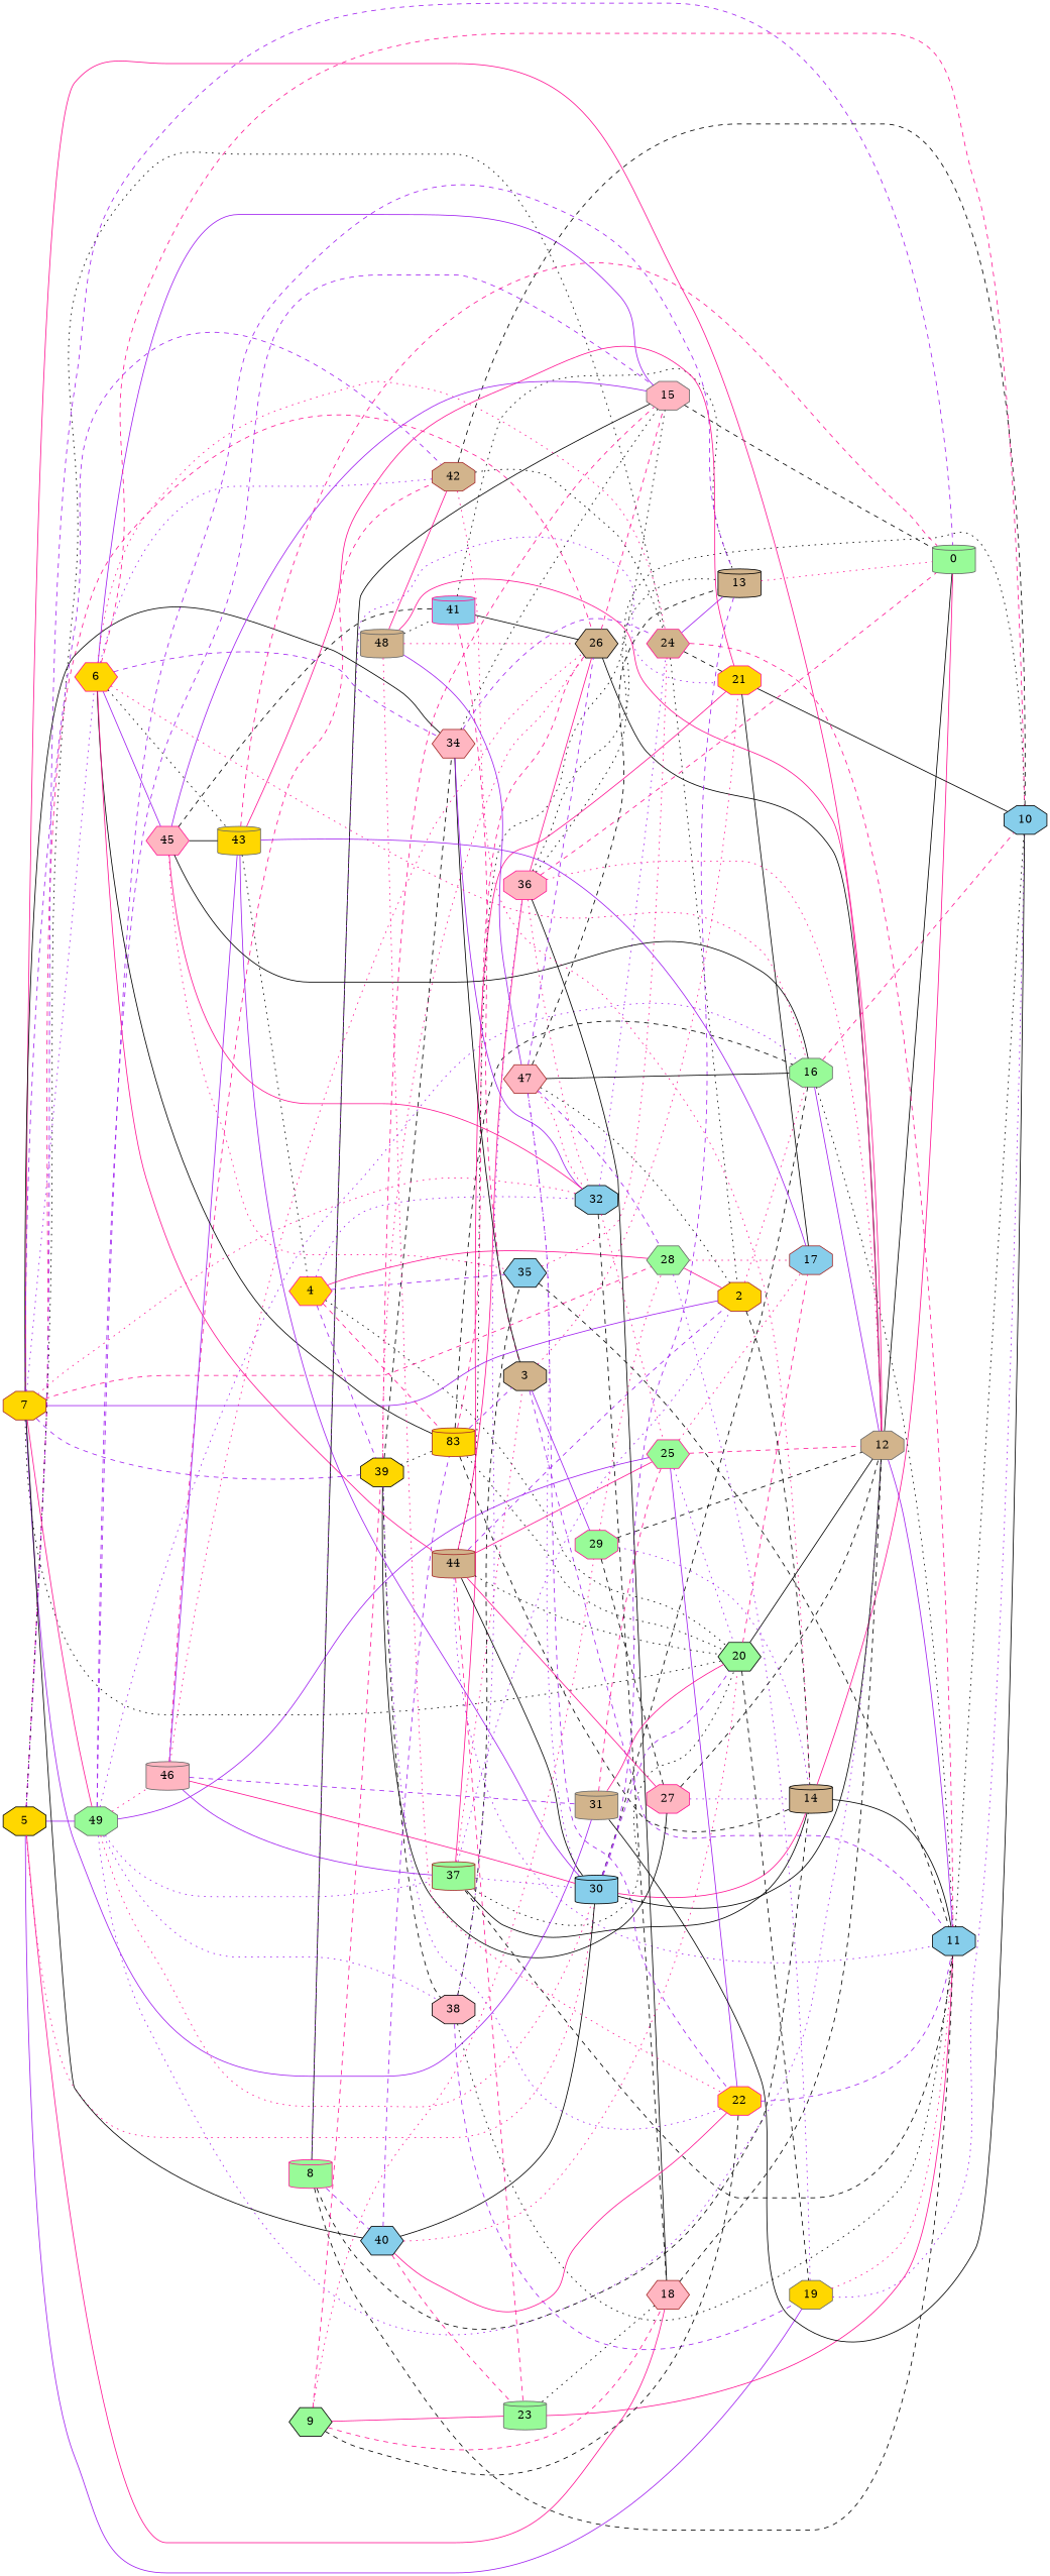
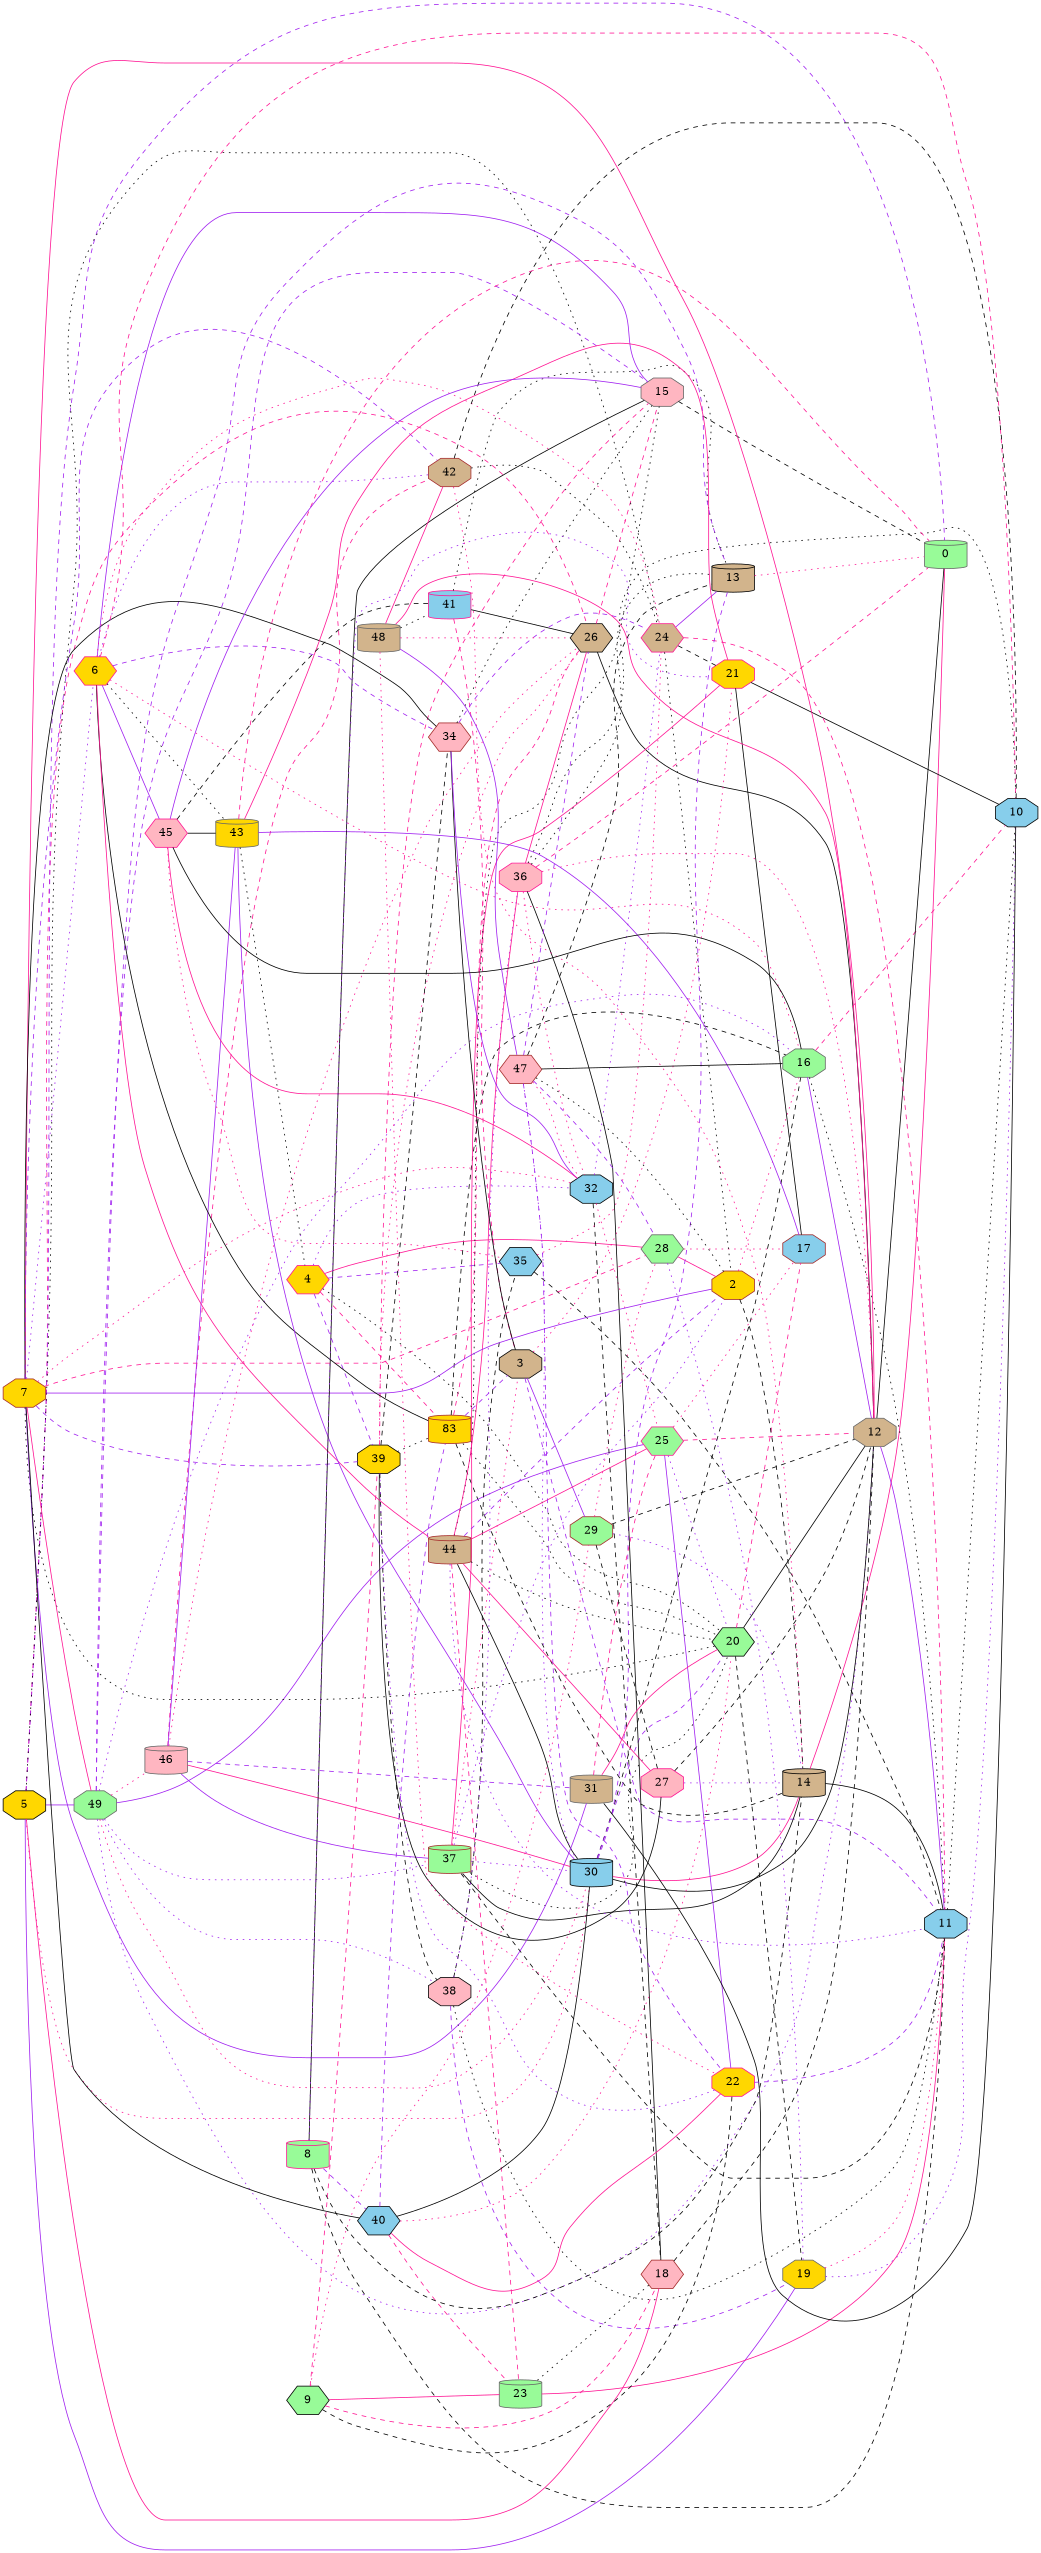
  digraph {
    fontname="DejaVu Serif"
    rankdir=LR
    node [color=black fillcolor=gold fontname="DejaVu Serif" shape=octagon style=filled]
    edge [color=deeppink dir=none fontname="DejaVu Serif" style=dotted]
    n1 [color=brown label=83 shape=cylinder]
    14 [fillcolor=tan shape=cylinder]
    26 [fillcolor=tan shape=hexagon]
    16 [color=gray40 fillcolor=palegreen]
    3 [fillcolor=tan]
    20 [fillcolor=palegreen shape=hexagon]
    11 [fillcolor=skyblue]
    0 [color=gray40 fillcolor=palegreen shape=cylinder]
    12 [color=gray40 fillcolor=tan]
    15 [color=gray40 fillcolor=lightpink]
    10 [fillcolor=skyblue]
-   29 [color=deeppink fillcolor=palegreen]
+   29 [color=brown fillcolor=palegreen]
    28 [color=gray40 fillcolor=palegreen shape=hexagon]
    27 [color=deeppink fillcolor=lightpink]
    2 [color=brown]
    19 [color=gray40]
    17 [color=brown fillcolor=skyblue]
    41 [color=deeppink fillcolor=skyblue shape=cylinder]
    13 [fillcolor=tan shape=cylinder]
    21 [color=deeppink]
    5
    49 [color=gray40 fillcolor=palegreen]
    24 [color=deeppink fillcolor=tan shape=hexagon]
    30 [fillcolor=skyblue shape=cylinder]
    18 [color=brown fillcolor=lightpink shape=hexagon]
    37 [color=brown fillcolor=palegreen shape=cylinder]
    25 [color=deeppink fillcolor=palegreen shape=hexagon]
    46 [color=gray40 fillcolor=lightpink shape=cylinder]
    38 [fillcolor=lightpink]
    4 [color=deeppink shape=hexagon]
    32 [fillcolor=skyblue]
    35 [fillcolor=skyblue shape=hexagon]
    39
    44 [color=brown fillcolor=tan shape=cylinder]
    36 [color=deeppink fillcolor=lightpink]
    23 [color=gray40 fillcolor=palegreen shape=cylinder]
    34 [color=brown fillcolor=lightpink shape=hexagon]
    31 [color=gray40 fillcolor=tan shape=cylinder]
    22 [color=deeppink]
    7 [color=brown]
    40 [fillcolor=skyblue shape=hexagon]
    6 [color=deeppink shape=hexagon]
    42 [color=brown fillcolor=tan]
    43 [color=gray40 shape=cylinder]
    45 [color=deeppink fillcolor=lightpink shape=hexagon]
    8 [color=deeppink fillcolor=palegreen shape=cylinder]
    47 [color=brown fillcolor=lightpink shape=hexagon]
    48 [color=gray40 fillcolor=tan shape=cylinder]
    9 [fillcolor=palegreen shape=hexagon]
    subgraph sub_1 {
      n1
      14
      26
      16
      3
      20
      11
      0
      12
      15
      10
      29
      28
      27
      2
      19
      17
      41
      13
      21
      5
      49
      24
      30
      18
      37
      25
      46
      38
      4
      32
      35
      39
      44
      36
      23
      34
      31
      22
      7
      40
      6
      42
      43
      45
      8
      47
      48
      9
    }
    n1 -> 14 [color=black style=dashed]
    n1 -> 26 [style=dashed]
    n1 -> 16 [color=black style=dashed]
    n1 -> 3 [color=purple style=dashed]
    n1 -> 20 [color=black]
    14 -> 11 [color=black style=solid]
    14 -> 0 [style=solid]
    26 -> 12 [color=black style=solid]
    26 -> 15 [style=dashed]
    16 -> 11 [color=black]
    16 -> 12 [color=purple style=solid]
    16 -> 10 [style=dashed]
    3 -> 11 [color=purple style=dashed]
    3 -> 29 [color=purple style=solid]
    3 -> 21
    20 -> 12 [color=black style=solid]
    20 -> 19 [color=black style=dashed]
    20 -> 17 [style=dashed]
    11 -> 10 [color=black]
    12 -> 11 [color=purple style=solid]
    12 -> 0 [color=black style=solid]
    15 -> 0 [color=black style=dashed]
    29 -> 14 [color=purple]
    29 -> 12 [color=black style=dashed]
    29 -> 28
    29 -> 27 [color=black style=dashed]
    28 -> 2 [style=solid]
    28 -> 19 [color=purple]
    28 -> 17
    27 -> 14 [color=purple]
    27 -> 12 [color=black style=dashed]
    2 -> 14 [color=black style=dashed]
    2 -> 16
    19 -> 11
    19 -> 10 [color=purple]
    41 -> 26 [color=black style=solid]
    41 -> 3 [style=dashed]
    41 -> 13 [color=black]
    13 -> 0
    21 -> 10 [color=black style=solid]
    21 -> 17 [color=black style=solid]
    5 -> 26 [style=dashed]
    5 -> 0 [color=purple style=dashed]
    5 -> 19 [color=purple style=solid]
    5 -> 49 [color=purple style=solid]
    5 -> 24 [color=black]
    5 -> 30
    5 -> 18 [style=solid]
    49 -> 16 [color=purple]
    49 -> 12 [color=purple]
    49 -> 15 [color=purple style=dashed]
    49 -> 13 [color=purple style=dashed]
    49 -> 30
    49 -> 37 [color=purple]
    49 -> 25 [color=purple style=solid]
    49 -> 46
    49 -> 38 [color=purple]
    24 -> 11 [style=dashed]
    24 -> 2 [color=black]
    24 -> 13 [color=purple style=solid]
    24 -> 21 [color=black style=dashed]
    30 -> 14 [style=solid]
    30 -> 16 [color=black style=dashed]
    30 -> 20 [color=purple style=dashed]
    30 -> 12 [color=black style=solid]
    30 -> 13 [color=purple style=dashed]
    18 -> 12 [color=black style=dashed]
    37 -> 14 [color=black style=solid]
    37 -> 3
    37 -> 20 [color=black]
    37 -> 11 [color=black style=dashed]
    37 -> 2 [color=purple]
    37 -> 21 [style=solid]
    37 -> 30 [color=purple]
    25 -> 20 [color=purple]
    25 -> 12 [style=dashed]
    25 -> 17
    25 -> 22 [color=purple style=solid]
    46 -> 26
    46 -> 30 [style=solid]
    46 -> 37 [color=purple style=solid]
    46 -> 31 [color=purple style=dashed]
    46 -> 42 [style=dashed]
    46 -> 43 [color=purple style=solid]
    38 -> 11 [color=black]
    38 -> 19 [color=purple style=dashed]
    38 -> 35 [color=black style=dashed]
    38 -> 36 [color=purple]
    4 -> n1 [style=dashed]
    4 -> 20 [color=black]
    4 -> 28 [style=solid]
    4 -> 32 [color=purple]
    4 -> 35 [color=purple style=dashed]
    4 -> 39 [color=purple style=dashed]
    32 -> 24 [color=purple]
    32 -> 18 [color=black style=dashed]
    32 -> 25
    35 -> 11 [color=black style=dashed]
    35 -> 24
    39 -> n1 [color=black]
    39 -> 26
    39 -> 15 [style=dashed]
    39 -> 27 [color=black style=solid]
    39 -> 38 [color=black style=dashed]
    39 -> 34 [color=black style=dashed]
    39 -> 22 [color=purple]
    44 -> 20 [color=black]
    44 -> 11 [color=purple]
    44 -> 15 [color=black]
    44 -> 27 [style=solid]
    44 -> 2 [color=purple style=dashed]
    44 -> 30 [color=black style=solid]
    44 -> 25 [style=solid]
    44 -> 36 [style=solid]
    44 -> 23 [style=dashed]
    36 -> 26 [style=solid]
    36 -> 0 [style=dashed]
    36 -> 12
    36 -> 10 [color=black]
    36 -> 13 [color=black]
    36 -> 18 [color=black style=solid]
    36 -> 32
    23 -> 11 [style=solid]
    23 -> 18 [color=black]
    34 -> 3 [color=black style=solid]
    34 -> 15 [color=black]
    34 -> 24 [color=purple style=dashed]
    34 -> 32 [color=purple style=solid]
    31 -> 20 [style=solid]
    31 -> 10 [color=black style=solid]
    31 -> 25 [style=dashed]
    22 -> 11 [color=purple style=dashed]
    7 -> 20 [color=black]
    7 -> 12 [style=solid]
    7 -> 28 [style=dashed]
    7 -> 2 [color=purple style=solid]
    7 -> 49 [style=solid]
    7 -> 32
    7 -> 39 [color=purple style=dashed]
    7 -> 34 [color=black style=solid]
    7 -> 31 [color=purple style=solid]
    7 -> 40 [color=black style=solid]
    7 -> 6 [color=purple]
    7 -> 42 [color=purple style=dashed]
    40 -> n1 [color=purple style=dashed]
    40 -> 20
    40 -> 30 [color=black style=solid]
    40 -> 23 [style=dashed]
    40 -> 22 [style=solid]
    6 -> n1 [color=black style=solid]
    6 -> 16
    6 -> 15 [color=purple style=solid]
    6 -> 10 [style=dashed]
    6 -> 24
    6 -> 44 [style=solid]
    6 -> 34 [color=purple style=dashed]
    6 -> 42 [color=purple]
    6 -> 43 [color=black]
    6 -> 45 [color=purple style=solid]
    42 -> 14
    42 -> 10 [color=black style=dashed]
    42 -> 24 [color=black]
    43 -> 0 [style=dashed]
    43 -> 17 [color=purple style=solid]
    43 -> 21 [style=solid]
    43 -> 30 [color=purple style=solid]
    43 -> 4 [color=black]
    45 -> 16 [color=black style=solid]
    45 -> 15 [color=purple style=solid]
    45 -> 41 [color=black style=dashed]
    45 -> 32 [style=solid]
    45 -> 35
    45 -> 43 [color=black style=solid]
    8 -> 14 [color=black style=dashed]
    8 -> 11 [color=black style=dashed]
    8 -> 15 [color=black style=solid]
    8 -> 21 [color=purple]
    8 -> 40 [color=purple style=dashed]
    47 -> 26 [color=purple style=dashed]
    47 -> 16 [color=black style=solid]
    47 -> 28 [color=purple style=dashed]
    47 -> 2 [color=black]
    47 -> 13 [color=black style=dashed]
    47 -> 30 [color=purple]
    47 -> 32
    47 -> 22 [color=purple style=dashed]
    48 -> 26
    48 -> 12 [style=solid]
    48 -> 41 [color=black]
    48 -> 22
    48 -> 42 [style=solid]
    48 -> 47 [color=purple style=solid]
    9 -> 29
    9 -> 18 [style=dashed]
    9 -> 39 [style=dashed]
    9 -> 23 [style=solid]
    9 -> 22 [color=black style=dashed]
  }
